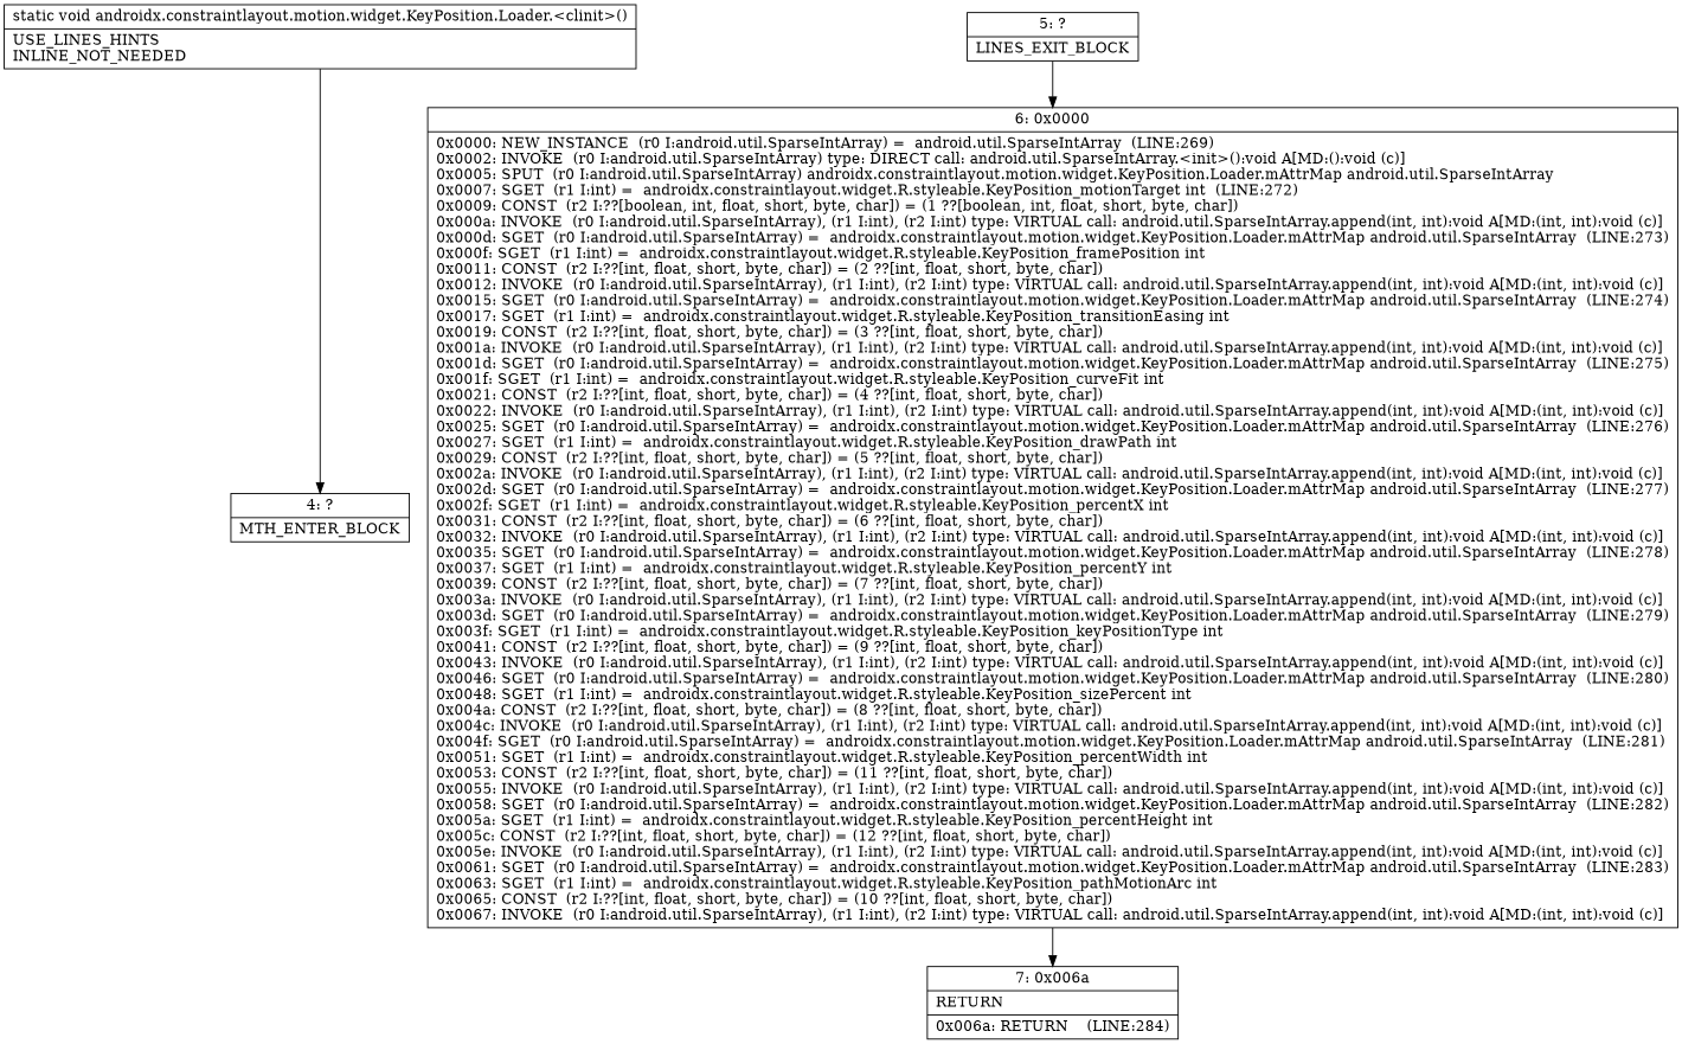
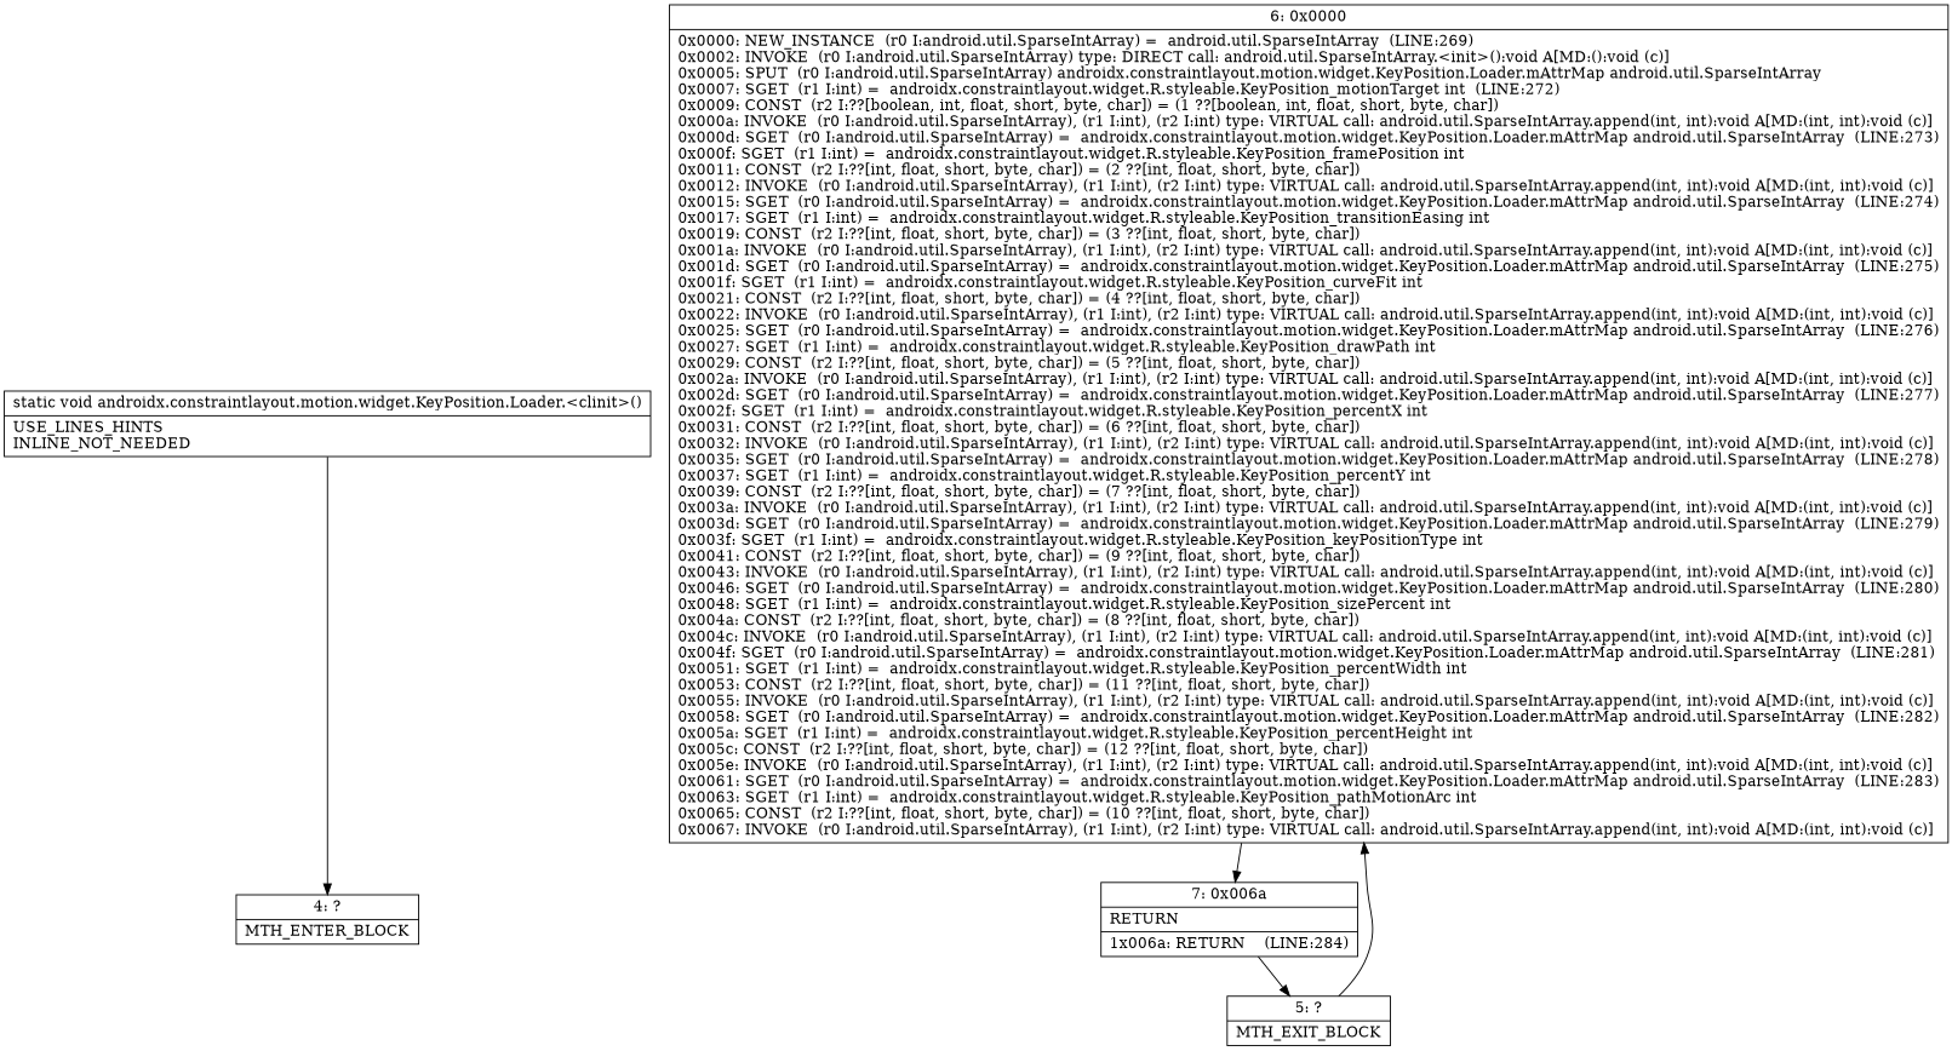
  digraph {
    node [shape=record]
    n1 [label="{4\:\ ?|MTH_ENTER_BLOCK\l}"]
    n2 [label="{6\:\ 0x0000|0x0000: NEW_INSTANCE  (r0 I:android.util.SparseIntArray) =  android.util.SparseIntArray  (LINE:269)\l0x0002: INVOKE  (r0 I:android.util.SparseIntArray) type: DIRECT call: android.util.SparseIntArray.\<init\>():void A[MD:():void (c)]\l0x0005: SPUT  (r0 I:android.util.SparseIntArray) androidx.constraintlayout.motion.widget.KeyPosition.Loader.mAttrMap android.util.SparseIntArray \l0x0007: SGET  (r1 I:int) =  androidx.constraintlayout.widget.R.styleable.KeyPosition_motionTarget int  (LINE:272)\l0x0009: CONST  (r2 I:??[boolean, int, float, short, byte, char]) = (1 ??[boolean, int, float, short, byte, char]) \l0x000a: INVOKE  (r0 I:android.util.SparseIntArray), (r1 I:int), (r2 I:int) type: VIRTUAL call: android.util.SparseIntArray.append(int, int):void A[MD:(int, int):void (c)]\l0x000d: SGET  (r0 I:android.util.SparseIntArray) =  androidx.constraintlayout.motion.widget.KeyPosition.Loader.mAttrMap android.util.SparseIntArray  (LINE:273)\l0x000f: SGET  (r1 I:int) =  androidx.constraintlayout.widget.R.styleable.KeyPosition_framePosition int \l0x0011: CONST  (r2 I:??[int, float, short, byte, char]) = (2 ??[int, float, short, byte, char]) \l0x0012: INVOKE  (r0 I:android.util.SparseIntArray), (r1 I:int), (r2 I:int) type: VIRTUAL call: android.util.SparseIntArray.append(int, int):void A[MD:(int, int):void (c)]\l0x0015: SGET  (r0 I:android.util.SparseIntArray) =  androidx.constraintlayout.motion.widget.KeyPosition.Loader.mAttrMap android.util.SparseIntArray  (LINE:274)\l0x0017: SGET  (r1 I:int) =  androidx.constraintlayout.widget.R.styleable.KeyPosition_transitionEasing int \l0x0019: CONST  (r2 I:??[int, float, short, byte, char]) = (3 ??[int, float, short, byte, char]) \l0x001a: INVOKE  (r0 I:android.util.SparseIntArray), (r1 I:int), (r2 I:int) type: VIRTUAL call: android.util.SparseIntArray.append(int, int):void A[MD:(int, int):void (c)]\l0x001d: SGET  (r0 I:android.util.SparseIntArray) =  androidx.constraintlayout.motion.widget.KeyPosition.Loader.mAttrMap android.util.SparseIntArray  (LINE:275)\l0x001f: SGET  (r1 I:int) =  androidx.constraintlayout.widget.R.styleable.KeyPosition_curveFit int \l0x0021: CONST  (r2 I:??[int, float, short, byte, char]) = (4 ??[int, float, short, byte, char]) \l0x0022: INVOKE  (r0 I:android.util.SparseIntArray), (r1 I:int), (r2 I:int) type: VIRTUAL call: android.util.SparseIntArray.append(int, int):void A[MD:(int, int):void (c)]\l0x0025: SGET  (r0 I:android.util.SparseIntArray) =  androidx.constraintlayout.motion.widget.KeyPosition.Loader.mAttrMap android.util.SparseIntArray  (LINE:276)\l0x0027: SGET  (r1 I:int) =  androidx.constraintlayout.widget.R.styleable.KeyPosition_drawPath int \l0x0029: CONST  (r2 I:??[int, float, short, byte, char]) = (5 ??[int, float, short, byte, char]) \l0x002a: INVOKE  (r0 I:android.util.SparseIntArray), (r1 I:int), (r2 I:int) type: VIRTUAL call: android.util.SparseIntArray.append(int, int):void A[MD:(int, int):void (c)]\l0x002d: SGET  (r0 I:android.util.SparseIntArray) =  androidx.constraintlayout.motion.widget.KeyPosition.Loader.mAttrMap android.util.SparseIntArray  (LINE:277)\l0x002f: SGET  (r1 I:int) =  androidx.constraintlayout.widget.R.styleable.KeyPosition_percentX int \l0x0031: CONST  (r2 I:??[int, float, short, byte, char]) = (6 ??[int, float, short, byte, char]) \l0x0032: INVOKE  (r0 I:android.util.SparseIntArray), (r1 I:int), (r2 I:int) type: VIRTUAL call: android.util.SparseIntArray.append(int, int):void A[MD:(int, int):void (c)]\l0x0035: SGET  (r0 I:android.util.SparseIntArray) =  androidx.constraintlayout.motion.widget.KeyPosition.Loader.mAttrMap android.util.SparseIntArray  (LINE:278)\l0x0037: SGET  (r1 I:int) =  androidx.constraintlayout.widget.R.styleable.KeyPosition_percentY int \l0x0039: CONST  (r2 I:??[int, float, short, byte, char]) = (7 ??[int, float, short, byte, char]) \l0x003a: INVOKE  (r0 I:android.util.SparseIntArray), (r1 I:int), (r2 I:int) type: VIRTUAL call: android.util.SparseIntArray.append(int, int):void A[MD:(int, int):void (c)]\l0x003d: SGET  (r0 I:android.util.SparseIntArray) =  androidx.constraintlayout.motion.widget.KeyPosition.Loader.mAttrMap android.util.SparseIntArray  (LINE:279)\l0x003f: SGET  (r1 I:int) =  androidx.constraintlayout.widget.R.styleable.KeyPosition_keyPositionType int \l0x0041: CONST  (r2 I:??[int, float, short, byte, char]) = (9 ??[int, float, short, byte, char]) \l0x0043: INVOKE  (r0 I:android.util.SparseIntArray), (r1 I:int), (r2 I:int) type: VIRTUAL call: android.util.SparseIntArray.append(int, int):void A[MD:(int, int):void (c)]\l0x0046: SGET  (r0 I:android.util.SparseIntArray) =  androidx.constraintlayout.motion.widget.KeyPosition.Loader.mAttrMap android.util.SparseIntArray  (LINE:280)\l0x0048: SGET  (r1 I:int) =  androidx.constraintlayout.widget.R.styleable.KeyPosition_sizePercent int \l0x004a: CONST  (r2 I:??[int, float, short, byte, char]) = (8 ??[int, float, short, byte, char]) \l0x004c: INVOKE  (r0 I:android.util.SparseIntArray), (r1 I:int), (r2 I:int) type: VIRTUAL call: android.util.SparseIntArray.append(int, int):void A[MD:(int, int):void (c)]\l0x004f: SGET  (r0 I:android.util.SparseIntArray) =  androidx.constraintlayout.motion.widget.KeyPosition.Loader.mAttrMap android.util.SparseIntArray  (LINE:281)\l0x0051: SGET  (r1 I:int) =  androidx.constraintlayout.widget.R.styleable.KeyPosition_percentWidth int \l0x0053: CONST  (r2 I:??[int, float, short, byte, char]) = (11 ??[int, float, short, byte, char]) \l0x0055: INVOKE  (r0 I:android.util.SparseIntArray), (r1 I:int), (r2 I:int) type: VIRTUAL call: android.util.SparseIntArray.append(int, int):void A[MD:(int, int):void (c)]\l0x0058: SGET  (r0 I:android.util.SparseIntArray) =  androidx.constraintlayout.motion.widget.KeyPosition.Loader.mAttrMap android.util.SparseIntArray  (LINE:282)\l0x005a: SGET  (r1 I:int) =  androidx.constraintlayout.widget.R.styleable.KeyPosition_percentHeight int \l0x005c: CONST  (r2 I:??[int, float, short, byte, char]) = (12 ??[int, float, short, byte, char]) \l0x005e: INVOKE  (r0 I:android.util.SparseIntArray), (r1 I:int), (r2 I:int) type: VIRTUAL call: android.util.SparseIntArray.append(int, int):void A[MD:(int, int):void (c)]\l0x0061: SGET  (r0 I:android.util.SparseIntArray) =  androidx.constraintlayout.motion.widget.KeyPosition.Loader.mAttrMap android.util.SparseIntArray  (LINE:283)\l0x0063: SGET  (r1 I:int) =  androidx.constraintlayout.widget.R.styleable.KeyPosition_pathMotionArc int \l0x0065: CONST  (r2 I:??[int, float, short, byte, char]) = (10 ??[int, float, short, byte, char]) \l0x0067: INVOKE  (r0 I:android.util.SparseIntArray), (r1 I:int), (r2 I:int) type: VIRTUAL call: android.util.SparseIntArray.append(int, int):void A[MD:(int, int):void (c)]\l}"]
-   n3 [label="{7\:\ 0x006a|RETURN\l|0x006a: RETURN    (LINE:284)\l}"]
-   n4 [label="{5\:\ ?|LINES_EXIT_BLOCK\l}"]
+   n3 [label="{7\:\ 0x006a|RETURN\l|1x006a: RETURN    (LINE:284)\l}"]
+   n4 [label="{5\:\ ?|MTH_EXIT_BLOCK\l}"]
    n5 [label="{static void androidx.constraintlayout.motion.widget.KeyPosition.Loader.\<clinit\>()  | USE_LINES_HINTS\lINLINE_NOT_NEEDED\l}"]
    n2 -> n3
+   n3 -> n4
    n4 -> n2
    n5 -> n1
  }
